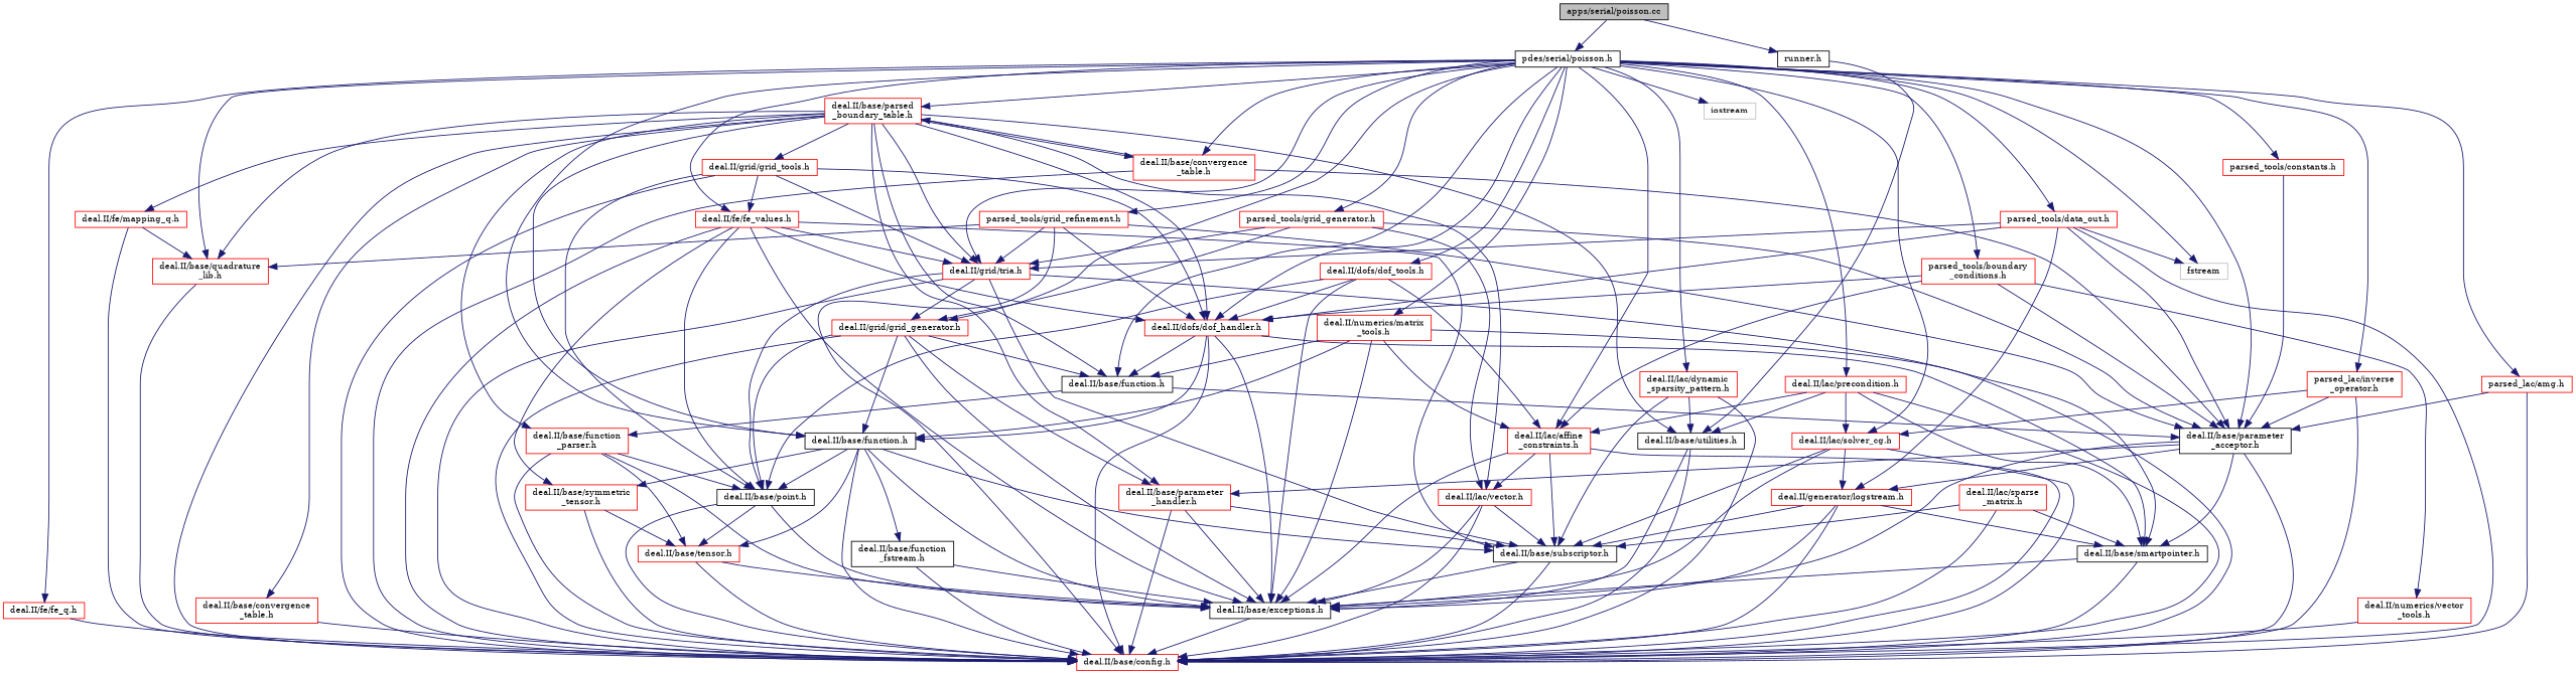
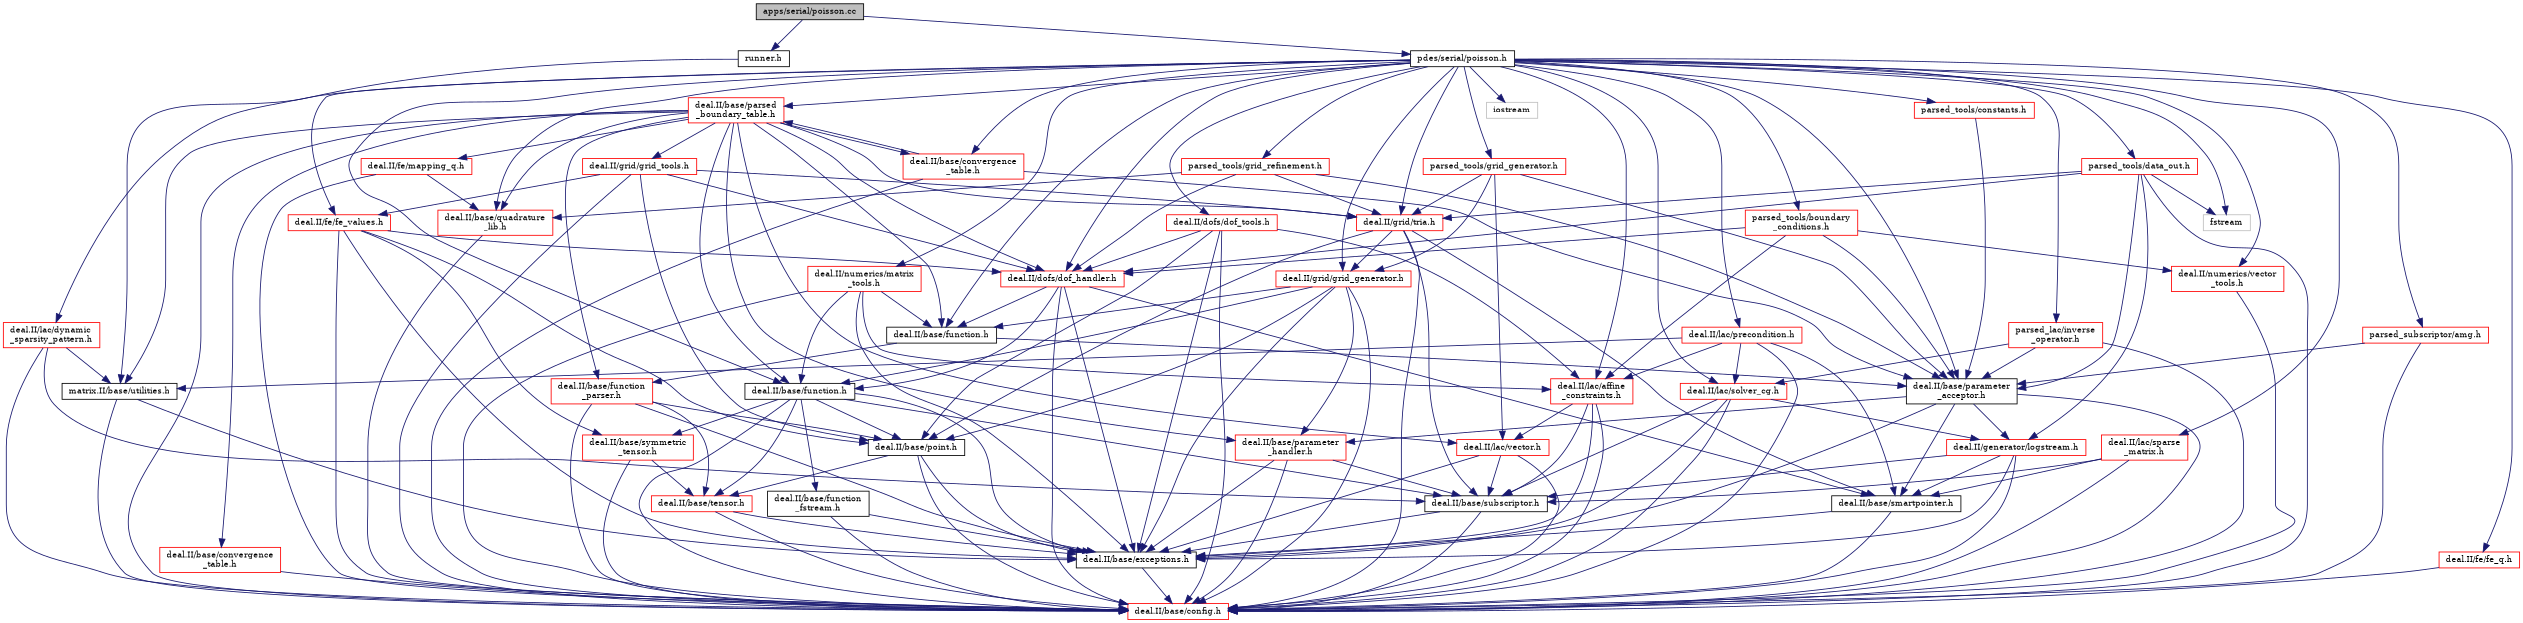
  digraph {
    fontname="DejaVu Serif"
    node [color=red fontname="DejaVu Serif" fontsize=10 shape=record]
    edge [color=midnightblue fontname="DejaVu Serif" fontsize=10 labelfontname=Helvetica labelfontsize=10 style=solid]
    n1 [color=black fillcolor=grey75 fontcolor=black height=0.2 label="apps/serial/poisson.cc" style=filled width=0.4]
    n2 [color=black height=0.2 label="pdes/serial/poisson.h" width=0.4]
    n3 [color=black height=0.2 label="runner.h" width=0.4]
    n4 [color=black height=0.2 label="deal.II/base/function.h" width=0.4]
    n5 [color=black height=0.2 label="deal.II/base/parameter\l_acceptor.h" width=0.4]
    n6 [height=0.2 label="deal.II/base/parsed\l_boundary_table.h" width=0.4]
    n7 [height=0.2 label="deal.II/base/convergence\l_table.h" width=0.4]
    n8 [color=black height=0.2 label="deal.II/base/function.h" width=0.4]
    n9 [height=0.2 label="deal.II/base/quadrature\l_lib.h" width=0.4]
    n10 [height=0.2 label="deal.II/dofs/dof_handler.h" width=0.4]
    n11 [height=0.2 label="deal.II/fe/fe_values.h" width=0.4]
    n12 [height=0.2 label="deal.II/grid/tria.h" width=0.4]
    n13 [height=0.2 label="deal.II/dofs/dof_tools.h" width=0.4]
    n14 [height=0.2 label="deal.II/lac/affine\l_constraints.h" width=0.4]
    n15 [height=0.2 label="deal.II/fe/fe_q.h" width=0.4]
    n16 [height=0.2 label="deal.II/grid/grid_generator.h" width=0.4]
    n17 [height=0.2 label="deal.II/lac/dynamic\l_sparsity_pattern.h" width=0.4]
    n18 [height=0.2 label="deal.II/lac/precondition.h" width=0.4]
    n19 [height=0.2 label="deal.II/lac/solver_cg.h" width=0.4]
    n20 [height=0.2 label="deal.II/lac/sparse\l_matrix.h" width=0.4]
    n21 [height=0.2 label="deal.II/numerics/matrix\l_tools.h" width=0.4]
    n22 [height=0.2 label="deal.II/numerics/vector\l_tools.h" width=0.4]
    n23 [color=grey75 height=0.2 label=fstream width=0.4]
    n24 [color=grey75 height=0.2 label=iostream width=0.4]
-   n25 [height=0.2 label="parsed_lac/amg.h" width=0.4]
+   n25 [height=0.2 label="parsed_subscriptor/amg.h" width=0.4]
    n26 [height=0.2 label="parsed_lac/inverse\l_operator.h" width=0.4]
    n27 [height=0.2 label="parsed_tools/boundary\l_conditions.h" width=0.4]
    n28 [height=0.2 label="parsed_tools/constants.h" width=0.4]
    n29 [height=0.2 label="parsed_tools/data_out.h" width=0.4]
    n30 [height=0.2 label="parsed_tools/grid_generator.h" width=0.4]
    n31 [height=0.2 label="parsed_tools/grid_refinement.h" width=0.4]
-   n32 [color=black height=0.2 label="deal.II/base/utilities.h" width=0.4]
+   n32 [color=black height=0.2 label="matrix.II/base/utilities.h" width=0.4]
    n33 [height=0.2 label="deal.II/base/config.h" width=0.4]
    n34 [color=black height=0.2 label="deal.II/base/exceptions.h" width=0.4]
    n35 [color=black height=0.2 label="deal.II/base/function\l_fstream.h" width=0.4]
    n36 [color=black height=0.2 label="deal.II/base/point.h" width=0.4]
    n37 [height=0.2 label="deal.II/base/tensor.h" width=0.4]
    n38 [color=black height=0.2 label="deal.II/base/subscriptor.h" width=0.4]
    n39 [height=0.2 label="deal.II/base/symmetric\l_tensor.h" width=0.4]
    n40 [height=0.2 label="deal.II/generator/logstream.h" width=0.4]
    n41 [color=black height=0.2 label="deal.II/base/smartpointer.h" width=0.4]
    n42 [height=0.2 label="deal.II/base/parameter\l_handler.h" width=0.4]
    n43 [height=0.2 label="deal.II/lac/vector.h" width=0.4]
    n44 [height=0.2 label="deal.II/base/convergence\l_table.h" width=0.4]
    n45 [height=0.2 label="deal.II/base/function\l_parser.h" width=0.4]
    n46 [height=0.2 label="deal.II/fe/mapping_q.h" width=0.4]
    n47 [height=0.2 label="deal.II/grid/grid_tools.h" width=0.4]
    n1 -> n2
    n1 -> n3
    n2 -> n4
    n2 -> n5
    n2 -> n6
    n2 -> n7
    n2 -> n8
    n2 -> n9
    n2 -> n10
    n2 -> n11
    n2 -> n12
    n2 -> n13
    n2 -> n14
    n2 -> n15
    n2 -> n16
    n2 -> n17
    n2 -> n18
    n2 -> n19
+   n2 -> n20
    n2 -> n21
+   n2 -> n22
    n2 -> n23
    n2 -> n24
    n2 -> n25
    n2 -> n26
    n2 -> n27
    n2 -> n28
    n2 -> n29
    n2 -> n30
    n2 -> n31
    n3 -> n32
    n4 -> n33
    n4 -> n34
    n4 -> n35
    n4 -> n36
    n4 -> n37
    n4 -> n38
    n4 -> n39
    n5 -> n33
    n5 -> n34
    n5 -> n40
    n5 -> n41
    n5 -> n42
    n6 -> n4
    n6 -> n7
    n6 -> n8
    n6 -> n9
    n6 -> n10
    n6 -> n12
    n6 -> n32
    n6 -> n33
    n6 -> n42
    n6 -> n43
    n6 -> n44
    n6 -> n45
    n6 -> n46
    n6 -> n47
    n7 -> n5
    n7 -> n6
    n7 -> n33
    n8 -> n5
    n8 -> n45
    n9 -> n33
    n10 -> n4
    n10 -> n8
    n10 -> n33
    n10 -> n34
    n10 -> n41
    n11 -> n10
-   n11 -> n12
    n11 -> n33
    n11 -> n34
    n11 -> n36
-   n11 -> n38
    n11 -> n39
    n12 -> n16
    n12 -> n33
    n12 -> n36
    n12 -> n38
    n12 -> n41
    n13 -> n10
    n13 -> n14
-   n31 -> n33
+   n13 -> n33
    n13 -> n34
    n13 -> n36
    n14 -> n33
    n14 -> n34
    n14 -> n38
    n14 -> n43
    n15 -> n33
    n16 -> n4
    n16 -> n8
    n16 -> n33
    n16 -> n34
    n16 -> n36
    n16 -> n42
    n17 -> n32
    n17 -> n33
    n17 -> n38
    n18 -> n14
    n18 -> n19
    n18 -> n32
    n18 -> n33
    n18 -> n41
    n19 -> n33
    n19 -> n34
    n19 -> n38
    n19 -> n40
    n20 -> n33
    n20 -> n38
    n20 -> n41
    n21 -> n4
    n21 -> n8
    n21 -> n14
    n21 -> n33
    n21 -> n34
    n22 -> n33
    n25 -> n5
    n25 -> n33
    n26 -> n5
    n26 -> n19
    n26 -> n33
    n27 -> n5
    n27 -> n10
    n27 -> n14
    n27 -> n22
    n28 -> n5
    n29 -> n5
    n29 -> n10
    n29 -> n12
    n29 -> n23
    n29 -> n33
    n29 -> n40
    n30 -> n5
    n30 -> n12
    n30 -> n16
    n30 -> n43
    n31 -> n5
    n31 -> n9
    n31 -> n10
    n31 -> n12
    n32 -> n33
    n32 -> n34
    n34 -> n33
    n35 -> n33
    n35 -> n34
    n36 -> n33
    n36 -> n34
    n36 -> n37
    n37 -> n33
    n37 -> n34
    n38 -> n33
    n38 -> n34
    n39 -> n33
    n39 -> n37
    n40 -> n33
    n40 -> n34
    n40 -> n38
    n40 -> n41
    n41 -> n33
    n41 -> n34
    n42 -> n33
    n42 -> n34
    n42 -> n38
    n43 -> n33
    n43 -> n34
    n43 -> n38
    n44 -> n33
    n45 -> n33
    n45 -> n34
    n45 -> n36
    n45 -> n37
    n46 -> n9
    n46 -> n33
    n47 -> n10
    n47 -> n11
    n47 -> n12
    n47 -> n33
    n47 -> n36
  }
